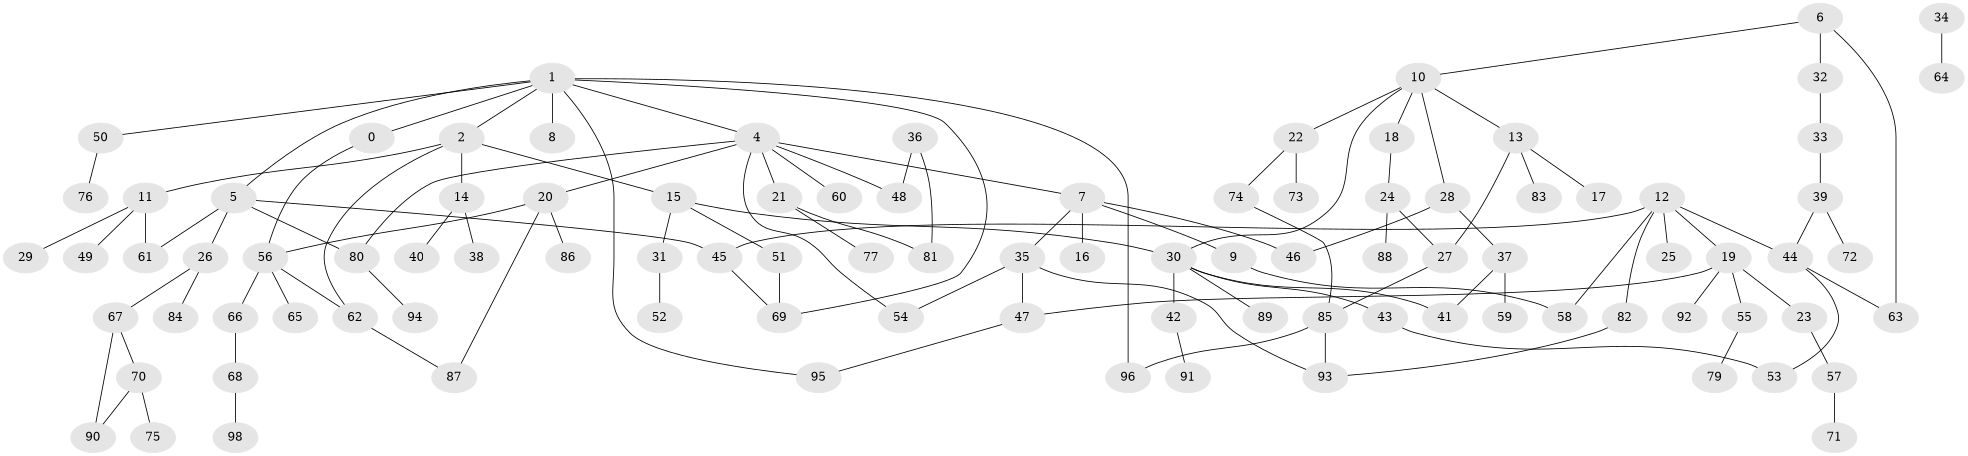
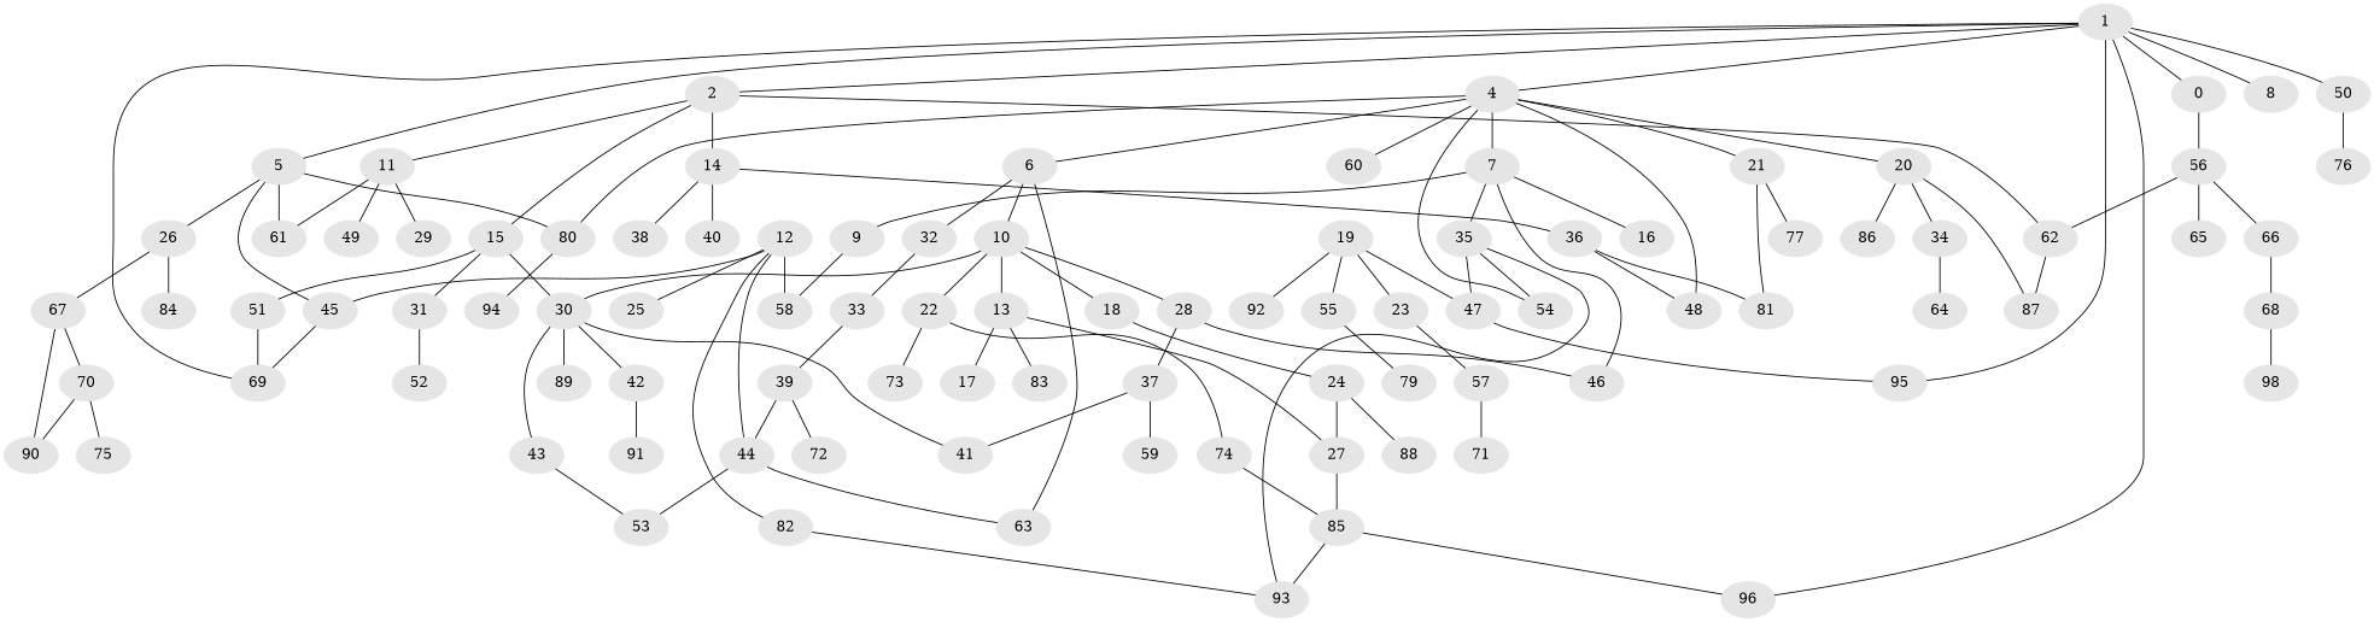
  graph {
    node [color=gray90 style=filled]
    1
    2
    n3 [label=0]
    4
    5
    8
    50
    69
    95
    96
    11
    14
    15
    62
    56
    6
    7
    20
    21
    48
    54
    60
    80
    26
    45
    61
    12
    58
    19
    25
    44
    82
    76
    29
    49
    36
    38
    40
    30
    31
    51
    87
    65
    66
    10
    32
    63
    9
    16
    35
    46
    34
    86
    77
    81
    94
    67
    84
    13
    18
    22
    28
    33
    47
    93
    17
    27
    83
    24
    73
    74
    37
    41
    42
    43
    89
    23
    55
    92
    53
    85
    52
    88
    57
    79
    64
    71
    70
    90
    59
    91
    39
    72
    68
    n95 [label=98]
    75
    1 -- 2
    1 -- n3
    1 -- 4
    1 -- 5
    1 -- 8
    1 -- 50
    1 -- 69
    1 -- 95
    1 -- 96
    2 -- 11
    2 -- 14
    2 -- 15
    2 -- 62
    n3 -- 56
+   4 -- 6
    4 -- 7
    4 -- 20
    4 -- 21
    4 -- 48
    4 -- 54
    4 -- 60
    4 -- 80
    5 -- 80
    5 -- 26
    5 -- 45
    5 -- 61
    50 -- 76
    11 -- 61
    11 -- 29
    11 -- 49
+   14 -- 36
    14 -- 38
    14 -- 40
    15 -- 30
    15 -- 31
    15 -- 51
    62 -- 87
    56 -- 62
    56 -- 65
    56 -- 66
    6 -- 10
    6 -- 32
    6 -- 63
    7 -- 9
    7 -- 16
    7 -- 35
    7 -- 46
    20 -- 87
-   20 -- 56
+   20 -- 34
    20 -- 86
    21 -- 77
    21 -- 81
    80 -- 94
    26 -- 67
    26 -- 84
    45 -- 69
    12 -- 45
    12 -- 58
-   12 -- 19
    12 -- 25
    12 -- 44
    12 -- 82
    19 -- 47
    19 -- 23
    19 -- 55
    19 -- 92
    44 -- 63
    44 -- 53
    82 -- 93
    36 -- 48
    36 -- 81
    30 -- 41
    30 -- 42
    30 -- 43
    30 -- 89
    31 -- 52
    51 -- 69
    66 -- 68
    10 -- 30
    10 -- 13
    10 -- 18
    10 -- 22
    10 -- 28
    32 -- 33
    9 -- 58
    35 -- 54
    35 -- 47
    35 -- 93
    34 -- 64
    67 -- 70
    67 -- 90
    13 -- 17
    13 -- 27
    13 -- 83
    18 -- 24
    22 -- 73
    22 -- 74
    28 -- 46
    28 -- 37
    33 -- 39
    47 -- 95
    27 -- 85
    24 -- 27
    24 -- 88
    74 -- 85
    37 -- 41
    37 -- 59
    42 -- 91
    43 -- 53
    23 -- 57
    55 -- 79
    85 -- 96
    85 -- 93
    57 -- 71
    70 -- 90
    70 -- 75
    39 -- 44
    39 -- 72
    68 -- n95
  }
